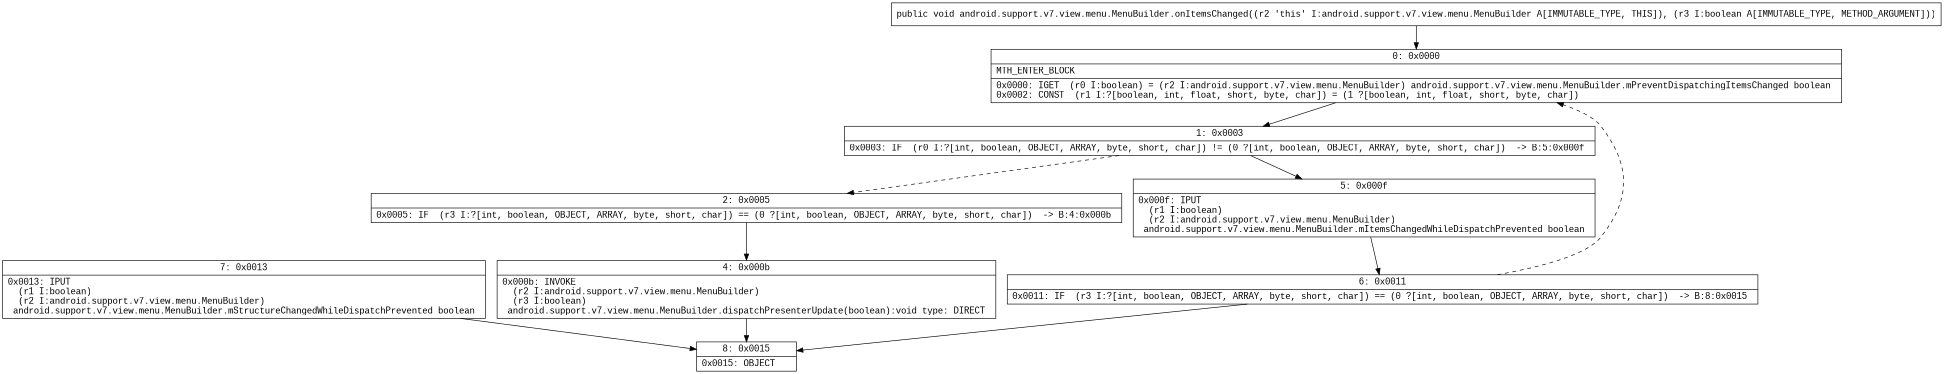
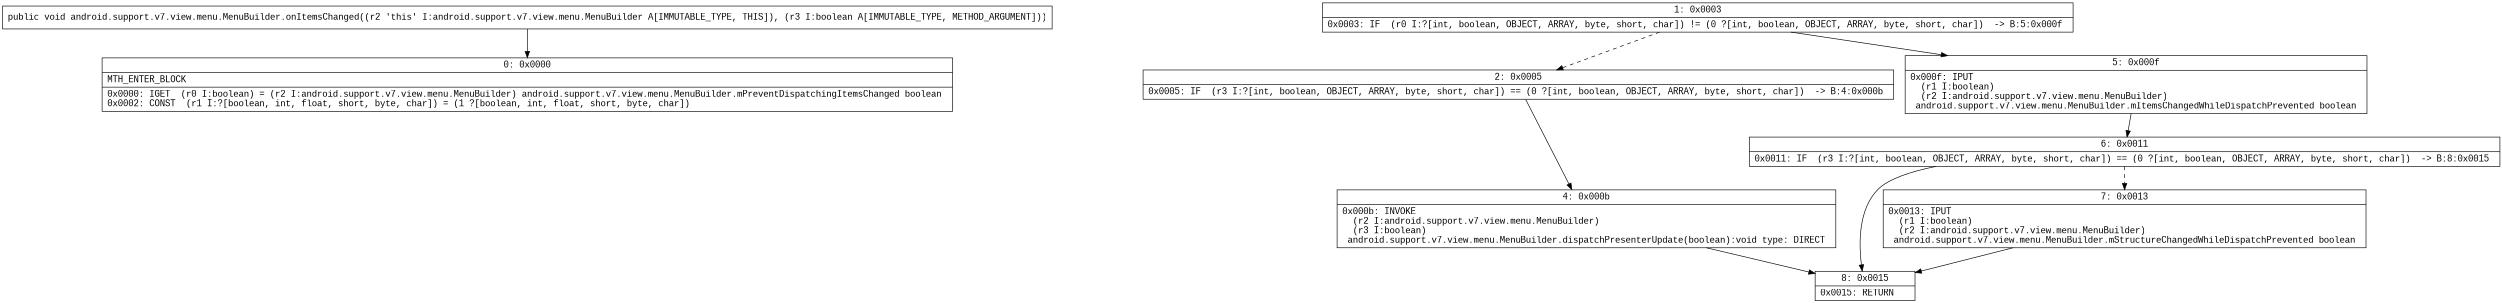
  digraph {
    fontname="Liberation Mono"
    node [fontname="Liberation Mono" shape=record]
    edge [fontname="Liberation Mono"]
    n1 [label="{0\:\ 0x0000|MTH_ENTER_BLOCK\l|0x0000: IGET  (r0 I:boolean) = (r2 I:android.support.v7.view.menu.MenuBuilder) android.support.v7.view.menu.MenuBuilder.mPreventDispatchingItemsChanged boolean \l0x0002: CONST  (r1 I:?[boolean, int, float, short, byte, char]) = (1 ?[boolean, int, float, short, byte, char]) \l}"]
    n2 [label="{1\:\ 0x0003|0x0003: IF  (r0 I:?[int, boolean, OBJECT, ARRAY, byte, short, char]) != (0 ?[int, boolean, OBJECT, ARRAY, byte, short, char])  \-\> B:5:0x000f \l}"]
    n3 [label="{2\:\ 0x0005|0x0005: IF  (r3 I:?[int, boolean, OBJECT, ARRAY, byte, short, char]) == (0 ?[int, boolean, OBJECT, ARRAY, byte, short, char])  \-\> B:4:0x000b \l}"]
    n4 [label="{5\:\ 0x000f|0x000f: IPUT  \l  (r1 I:boolean)\l  (r2 I:android.support.v7.view.menu.MenuBuilder)\l android.support.v7.view.menu.MenuBuilder.mItemsChangedWhileDispatchPrevented boolean \l}"]
    n5 [label="{4\:\ 0x000b|0x000b: INVOKE  \l  (r2 I:android.support.v7.view.menu.MenuBuilder)\l  (r3 I:boolean)\l android.support.v7.view.menu.MenuBuilder.dispatchPresenterUpdate(boolean):void type: DIRECT \l}"]
    n6 [label="{6\:\ 0x0011|0x0011: IF  (r3 I:?[int, boolean, OBJECT, ARRAY, byte, short, char]) == (0 ?[int, boolean, OBJECT, ARRAY, byte, short, char])  \-\> B:8:0x0015 \l}"]
-   n7 [label="{8\:\ 0x0015|0x0015: OBJECT   \l}"]
+   n7 [label="{8\:\ 0x0015|0x0015: RETURN   \l}"]
    n8 [label="{7\:\ 0x0013|0x0013: IPUT  \l  (r1 I:boolean)\l  (r2 I:android.support.v7.view.menu.MenuBuilder)\l android.support.v7.view.menu.MenuBuilder.mStructureChangedWhileDispatchPrevented boolean \l}"]
    n9 [label="{public void android.support.v7.view.menu.MenuBuilder.onItemsChanged((r2 'this' I:android.support.v7.view.menu.MenuBuilder A[IMMUTABLE_TYPE, THIS]), (r3 I:boolean A[IMMUTABLE_TYPE, METHOD_ARGUMENT])) }"]
-   n1 -> n2
    n2 -> n3 [style=dashed]
    n2 -> n4
    n3 -> n5
    n4 -> n6
    n5 -> n7
    n6 -> n7
-   n6 -> n1 [style=dashed]
+   n6 -> n8 [style=dashed]
    n8 -> n7
    n9 -> n1
  }
